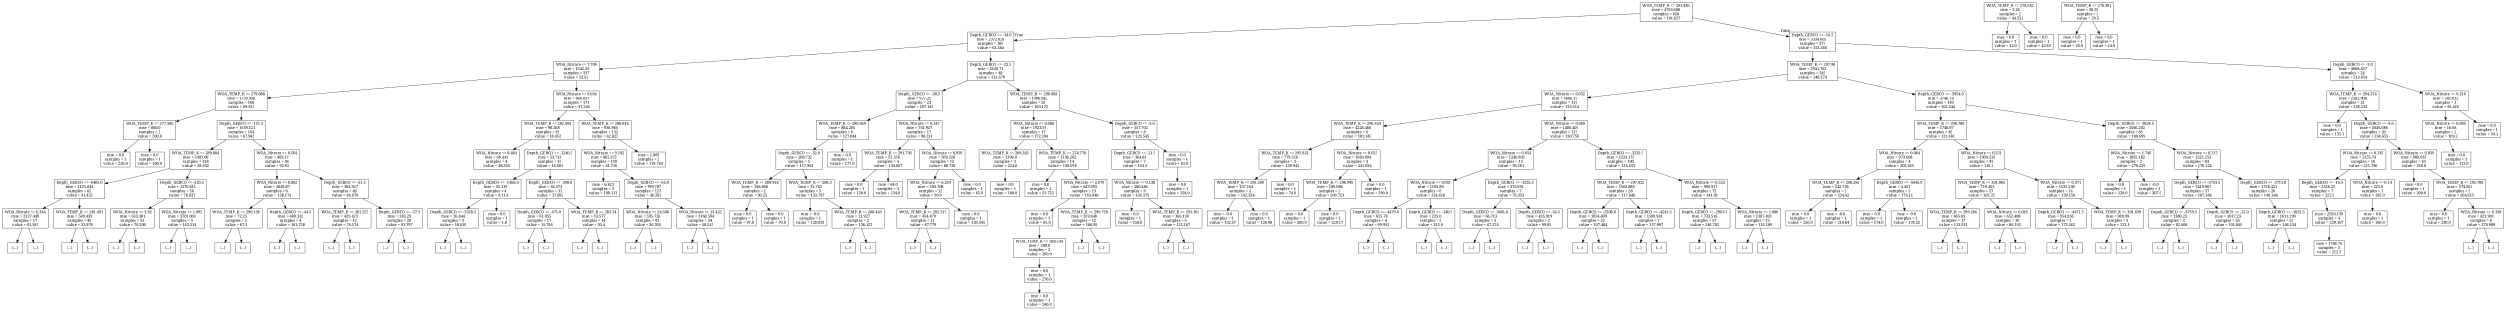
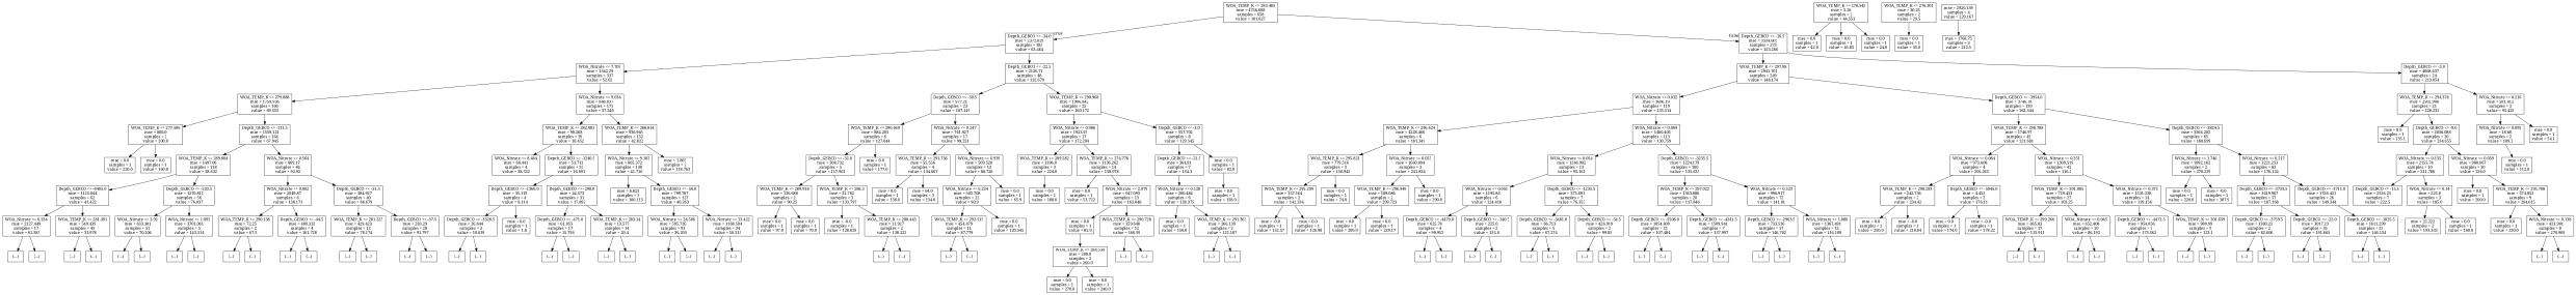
  digraph {
    fontname="Noto Serif"
    node [fontname="Noto Serif" shape=box]
    edge [fontname="Noto Serif"]
    n1 [label="WOA_TEMP_K <= 293.485\nmse = 4756.608\nsamples = 658\nvalue = 101.827"]
    n2 [label="Depth_GEBCO <= -34.0\nmse = 2372.029\nsamples = 385\nvalue = 63.464"]
    n3 [label="Depth_GEBCO <= -16.5\nmse = 3334.605\nsamples = 273\nvalue = 153.266"]
    n4 [label="WOA_Nitrate <= 7.709\nmse = 1542.29\nsamples = 337\nvalue = 52.62"]
    n5 [label="Depth_GEBCO <= -22.5\nmse = 2126.71\nsamples = 48\nvalue = 132.679"]
    n6 [label="WOA_TEMP_K <= 297.98\nmse = 2941.761\nsamples = 249\nvalue = 148.174"]
    n7 [label="Depth_GEBCO <= -3.0\nmse = 4068.637\nsamples = 24\nvalue = 213.054"]
    n8 [label="WOA_TEMP_K <= 279.088\nmse = 1759.936\nsamples = 166\nvalue = 69.555"]
    n9 [label="WOA_Nitrate <= 9.034\nmse = 848.037\nsamples = 171\nvalue = 37.246"]
    n10 [label="Depth_GEBCO <= -30.5\nmse = 977.21\nsamples = 23\nvalue = 107.149"]
    n11 [label="WOA_TEMP_K <= 290.968\nmse = 1906.842\nsamples = 25\nvalue = 160.172"]
    n12 [label="WOA_TEMP_K <= 277.506\nmse = 800.0\nsamples = 2\nvalue = 200.0"]
    n13 [label="Depth_GEBCO <= -111.5\nmse = 1559.121\nsamples = 164\nvalue = 67.945"]
    n14 [label="WOA_TEMP_K <= 282.083\nmse = 90.268\nsamples = 39\nvalue = 18.452"]
    n15 [label="WOA_TEMP_K <= 288.814\nmse = 936.965\nsamples = 132\nvalue = 42.822"]
    n16 [label="mse = 0.0\nsamples = 1\nvalue = 220.0"]
    n17 [label="mse = 0.0\nsamples = 1\nvalue = 160.0"]
    n18 [label="WOA_TEMP_K <= 289.804\nmse = 1497.06\nsamples = 118\nvalue = 58.632"]
    n19 [label="WOA_Nitrate <= 0.564\nmse = 869.17\nsamples = 46\nvalue = 92.92"]
    n20 [label="Depth_GEBCO <= -4405.0\nmse = 1125.044\nsamples = 62\nvalue = 41.422"]
    n21 [label="Depth_GEBCO <= -520.5\nmse = 1270.811\nsamples = 56\nvalue = 76.037"]
    n22 [label="WOA_Nitrate <= 0.062\nmse = 2049.87\nsamples = 6\nvalue = 138.171"]
    n23 [label="Depth_GEBCO <= -51.5\nmse = 384.927\nsamples = 40\nvalue = 86.679"]
    n24 [label="WOA_Nitrate <= 6.334\nmse = 2127.449\nsamples = 17\nvalue = 61.583"]
    n25 [label="WOA_TEMP_K <= 281.491\nmse = 549.439\nsamples = 45\nvalue = 33.978"]
    n26 [label="WOA_Nitrate <= 3.92\nmse = 633.301\nsamples = 51\nvalue = 70.206"]
    n27 [label="WOA_Nitrate <= 1.095\nmse = 3701.061\nsamples = 5\nvalue = 143.514"]
    n28 [label="(...)"]
    n29 [label="(...)"]
    n30 [label="(...)"]
    n31 [label="(...)"]
    n32 [label="(...)"]
    n33 [label="(...)"]
    n34 [label="(...)"]
    n35 [label="(...)"]
    n36 [label="WOA_TEMP_K <= 290.138\nmse = 72.25\nsamples = 2\nvalue = 67.5"]
    n37 [label="Depth_GEBCO <= -44.5\nmse = 489.332\nsamples = 4\nvalue = 161.728"]
    n38 [label="WOA_TEMP_K <= 281.225\nmse = 429.423\nsamples = 12\nvalue = 76.174"]
    n39 [label="Depth_GEBCO <= -37.5\nmse = 283.29\nsamples = 28\nvalue = 91.797"]
    n40 [label="(...)"]
    n41 [label="(...)"]
    n42 [label="(...)"]
    n43 [label="(...)"]
    n44 [label="(...)"]
    n45 [label="(...)"]
    n46 [label="(...)"]
    n47 [label="(...)"]
    n48 [label="WOA_Nitrate <= 8.484\nmse = 68.441\nsamples = 4\nvalue = 38.532"]
    n49 [label="Depth_GEBCO <= -1240.5\nmse = 53.713\nsamples = 35\nvalue = 16.691"]
    n50 [label="WOA_Nitrate <= 9.102\nmse = 865.372\nsamples = 130\nvalue = 41.716"]
    n51 [label="mse = 1.869\nsamples = 2\nvalue = 118.763"]
    n52 [label="Depth_GEBCO <= -1366.0\nmse = 35.119\nsamples = 4\nvalue = 8.114"]
    n53 [label="Depth_GEBCO <= -298.0\nmse = 44.573\nsamples = 31\nvalue = 17.892"]
    n54 [label="WOA_TEMP_K <= 278.542\nmse = 3.26\nsamples = 2\nvalue = 44.553"]
    n55 [label="mse = 0.0\nsamples = 1\nvalue = 42.0"]
    n56 [label="mse = 0.0\nsamples = 1\nvalue = 45.83"]
    n57 [label="WOA_TEMP_K <= 276.301\nmse = 30.25\nsamples = 2\nvalue = 29.5"]
    n58 [label="mse = 0.0\nsamples = 1\nvalue = 35.0"]
    n59 [label="mse = 0.0\nsamples = 1\nvalue = 24.0"]
    n60 [label="Depth_GEBCO <= -3328.5\nmse = 26.844\nsamples = 3\nvalue = 10.639"]
    n61 [label="mse = 0.0\nsamples = 1\nvalue = 1.8"]
    n62 [label="Depth_GEBCO <= -471.0\nmse = 61.055\nsamples = 17\nvalue = 15.756"]
    n63 [label="WOA_TEMP_K <= 283.14\nmse = 13.577\nsamples = 14\nvalue = 20.4"]
    n64 [label="(...)"]
    n65 [label="(...)"]
    n66 [label="(...)"]
    n67 [label="(...)"]
    n68 [label="(...)"]
    n69 [label="(...)"]
    n70 [label="mse = 6.823\nsamples = 3\nvalue = 100.113"]
    n71 [label="Depth_GEBCO <= -56.0\nmse = 799.787\nsamples = 127\nvalue = 40.263"]
    n72 [label="WOA_Nitrate <= 24.506\nmse = 595.726\nsamples = 93\nvalue = 36.205"]
    n73 [label="WOA_Nitrate <= 13.422\nmse = 1168.594\nsamples = 34\nvalue = 50.515"]
    n74 [label="(...)"]
    n75 [label="(...)"]
    n76 [label="(...)"]
    n77 [label="(...)"]
    n78 [label="WOA_TEMP_K <= 290.669\nmse = 884.205\nsamples = 6\nvalue = 127.044"]
    n79 [label="WOA_Nitrate <= 0.247\nmse = 761.927\nsamples = 17\nvalue = 98.231"]
    n80 [label="WOA_Nitrate <= 0.986\nmse = 1923.59\nsamples = 17\nvalue = 172.204"]
    n81 [label="Depth_GEBCO <= -3.0\nmse = 557.702\nsamples = 8\nvalue = 129.545"]
    n82 [label="Depth_GEBCO <= -32.0\nmse = 508.732\nsamples = 5\nvalue = 117.961"]
    n83 [label="mse = 0.0\nsamples = 1\nvalue = 177.0"]
    n84 [label="WOA_TEMP_K <= 291.736\nmse = 55.556\nsamples = 4\nvalue = 134.667"]
    n85 [label="WOA_Nitrate <= 6.939\nmse = 509.528\nsamples = 13\nvalue = 88.726"]
    n86 [label="WOA_TEMP_K <= 289.918\nmse = 136.688\nsamples = 2\nvalue = 90.25"]
    n87 [label="WOA_TEMP_K <= 288.3\nmse = 31.762\nsamples = 3\nvalue = 133.797"]
    n88 [label="mse = 0.0\nsamples = 1\nvalue = 97.0"]
    n89 [label="mse = 0.0\nsamples = 1\nvalue = 70.0"]
    n90 [label="mse = -0.0\nsamples = 1\nvalue = 128.029"]
    n91 [label="WOA_TEMP_K <= 288.443\nmse = 11.927\nsamples = 2\nvalue = 138.122"]
    n92 [label="(...)"]
    n93 [label="(...)"]
    n94 [label="mse = 0.0\nsamples = 1\nvalue = 138.0"]
    n95 [label="mse = 64.0\nsamples = 3\nvalue = 134.0"]
    n96 [label="WOA_Nitrate <= 6.234\nmse = 503.708\nsamples = 12\nvalue = 90.9"]
    n97 [label="mse = 0.0\nsamples = 1\nvalue = 65.9"]
    n98 [label="WOA_TEMP_K <= 292.519\nmse = 454.479\nsamples = 11\nvalue = 87.779"]
    n99 [label="mse = 0.0\nsamples = 1\nvalue = 120.545"]
    n100 [label="(...)"]
    n101 [label="(...)"]
    n102 [label="WOA_TEMP_K <= 289.282\nmse = 1396.0\nsamples = 3\nvalue = 224.0"]
    n103 [label="WOA_TEMP_K <= 274.778\nmse = 1136.262\nsamples = 14\nvalue = 158.078"]
    n104 [label="Depth_GEBCO <= -21.5\nmse = 364.81\nsamples = 7\nvalue = 134.3"]
    n105 [label="mse = 0.0\nsamples = 1\nvalue = 82.0"]
    n106 [label="mse = 0.0\nsamples = 1\nvalue = 188.0"]
    n107 [label="mse = 0.0\nsamples = 1\nvalue = 53.722"]
    n108 [label="WOA_Nitrate <= 2.079\nmse = 647.093\nsamples = 13\nvalue = 163.048"]
    n109 [label="WOA_TEMP_K <= 288.534\nmse = 200.0\nsamples = 2\nvalue = 260.0"]
    n110 [label="mse = 0.0\nsamples = 1\nvalue = 270.0"]
    n111 [label="mse = 0.0\nsamples = 1\nvalue = 240.0"]
    n112 [label="mse = 0.0\nsamples = 1\nvalue = 85.0"]
    n113 [label="WOA_TEMP_K <= 290.728\nmse = 359.648\nsamples = 12\nvalue = 166.95"]
    n114 [label="(...)"]
    n115 [label="(...)"]
    n116 [label="WOA_Nitrate <= 0.128\nmse = 280.484\nsamples = 6\nvalue = 128.375"]
    n117 [label="mse = 0.0\nsamples = 1\nvalue = 158.0"]
    n118 [label="mse = 0.0\nsamples = 1\nvalue = 150.0"]
    n119 [label="WOA_TEMP_K <= 291.363\nmse = 166.139\nsamples = 5\nvalue = 121.167"]
    n120 [label="(...)"]
    n121 [label="(...)"]
    n122 [label="WOA_Nitrate <= 0.032\nmse = 1686.19\nsamples = 119\nvalue = 133.514"]
    n123 [label="Depth_GEBCO <= -3954.0\nmse = 3746.78\nsamples = 130\nvalue = 162.344"]
    n124 [label="WOA_TEMP_K <= 294.374\nmse = 2502.908\nsamples = 21\nvalue = 228.232"]
    n125 [label="WOA_Nitrate <= 0.216\nmse = 581.012\nsamples = 3\nvalue = 95.425"]
    n126 [label="WOA_TEMP_K <= 296.424\nmse = 4228.466\nsamples = 6\nvalue = 181.349"]
    n127 [label="WOA_Nitrate <= 0.069\nmse = 1400.405\nsamples = 113\nvalue = 130.759"]
    n128 [label="WOA_TEMP_K <= 298.788\nmse = 1746.97\nsamples = 45\nvalue = 121.681"]
    n129 [label="Depth_GEBCO <= -3824.5\nmse = 3566.202\nsamples = 85\nvalue = 180.699"]
    n130 [label="WOA_TEMP_K <= 295.821\nmse = 779.516\nsamples = 3\nvalue = 130.945"]
    n131 [label="WOA_Nitrate <= 0.023\nmse = 1660.094\nsamples = 3\nvalue = 241.834"]
    n132 [label="WOA_Nitrate <= 0.054\nmse = 1246.902\nsamples = 13\nvalue = 95.161"]
    n133 [label="Depth_GEBCO <= -3235.5\nmse = 1224.179\nsamples = 100\nvalue = 135.633"]
    n134 [label="WOA_TEMP_K <= 295.209\nmse = 157.164\nsamples = 2\nvalue = 142.334"]
    n135 [label="mse = 0.0\nsamples = 1\nvalue = 74.0"]
    n136 [label="WOA_TEMP_K <= 296.949\nmse = 189.086\nsamples = 2\nvalue = 209.723"]
    n137 [label="mse = 0.0\nsamples = 1\nvalue = 290.0"]
    n138 [label="mse = -0.0\nsamples = 1\nvalue = 152.57"]
    n139 [label="mse = 0.0\nsamples = 1\nvalue = 126.98"]
    n140 [label="mse = 0.0\nsamples = 1\nvalue = 200.0"]
    n141 [label="mse = 0.0\nsamples = 1\nvalue = 229.17"]
    n142 [label="WOA_Nitrate <= 0.051\nmse = 1195.86\nsamples = 6\nvalue = 124.418"]
    n143 [label="Depth_GEBCO <= -1235.5\nmse = 375.691\nsamples = 7\nvalue = 76.353"]
    n144 [label="WOA_TEMP_K <= 297.022\nmse = 1563.886\nsamples = 28\nvalue = 117.846"]
    n145 [label="WOA_Nitrate <= 0.523\nmse = 996.917\nsamples = 72\nvalue = 141.01"]
    n146 [label="Depth_GEBCO <= -4479.0\nmse = 625.78\nsamples = 4\nvalue = 99.952"]
    n147 [label="Depth_GEBCO <= -140.5\nmse = 225.0\nsamples = 2\nvalue = 155.0"]
    n148 [label="Depth_GEBCO <= -3481.0\nmse = 66.713\nsamples = 5\nvalue = 67.274"]
    n149 [label="Depth_GEBCO <= -54.5\nmse = 426.919\nsamples = 2\nvalue = 99.05"]
    n150 [label="(...)"]
    n151 [label="(...)"]
    n152 [label="(...)"]
    n153 [label="(...)"]
    n154 [label="(...)"]
    n155 [label="(...)"]
    n156 [label="(...)"]
    n157 [label="(...)"]
    n158 [label="Depth_GEBCO <= -5508.0\nmse = 1054.409\nsamples = 21\nvalue = 107.484"]
    n159 [label="Depth_GEBCO <= -4241.5\nmse = 1509.941\nsamples = 7\nvalue = 157.997"]
    n160 [label="Depth_GEBCO <= -2963.5\nmse = 733.516\nsamples = 57\nvalue = 146.702"]
    n161 [label="WOA_Nitrate <= 1.086\nmse = 1387.491\nsamples = 15\nvalue = 116.109"]
    n162 [label="(...)"]
    n163 [label="(...)"]
    n164 [label="(...)"]
    n165 [label="(...)"]
    n166 [label="(...)"]
    n167 [label="(...)"]
    n168 [label="(...)"]
    n169 [label="(...)"]
    n170 [label="WOA_Nitrate <= 0.084\nmse = 973.608\nsamples = 4\nvalue = 205.265"]
    n171 [label="WOA_Nitrate <= 0.251\nmse = 1309.519\nsamples = 41\nvalue = 116.2"]
    n172 [label="WOA_Nitrate <= 1.746\nmse = 1892.182\nsamples = 2\nvalue = 270.229"]
    n173 [label="WOA_Nitrate <= 0.217\nmse = 3221.253\nsamples = 83\nvalue = 176.124"]
    n174 [label="WOA_TEMP_K <= 298.283\nmse = 242.736\nsamples = 2\nvalue = 234.42"]
    n175 [label="Depth_GEBCO <= -5045.0\nmse = 4.452\nsamples = 2\nvalue = 176.11"]
    n176 [label="WOA_TEMP_K <= 301.085\nmse = 719.453\nsamples = 27\nvalue = 103.25"]
    n177 [label="WOA_Nitrate <= 0.371\nmse = 1531.238\nsamples = 14\nvalue = 139.156"]
    n178 [label="mse = 0.0\nsamples = 1\nvalue = 250.0"]
    n179 [label="mse = -0.0\nsamples = 1\nvalue = 218.84"]
    n180 [label="mse = 0.0\nsamples = 1\nvalue = 174.0"]
    n181 [label="mse = -0.0\nsamples = 1\nvalue = 178.22"]
    n182 [label="WOA_TEMP_K <= 299.266\nmse = 465.83\nsamples = 17\nvalue = 113.911"]
    n183 [label="WOA_Nitrate <= 0.045\nmse = 652.408\nsamples = 10\nvalue = 86.192"]
    n184 [label="Depth_GEBCO <= -4471.5\nmse = 954.856\nsamples = 5\nvalue = 173.562"]
    n185 [label="WOA_TEMP_K <= 301.639\nmse = 989.99\nsamples = 9\nvalue = 123.1"]
    n186 [label="(...)"]
    n187 [label="(...)"]
    n188 [label="(...)"]
    n189 [label="(...)"]
    n190 [label="(...)"]
    n191 [label="(...)"]
    n192 [label="(...)"]
    n193 [label="(...)"]
    n194 [label="mse = 0.0\nsamples = 1\nvalue = 220.0"]
    n195 [label="mse = -0.0\nsamples = 1\nvalue = 307.9"]
    n196 [label="Depth_GEBCO <= -3733.5\nmse = 3419.967\nsamples = 57\nvalue = 187.168"]
    n197 [label="Depth_GEBCO <= -3711.0\nmse = 1726.421\nsamples = 26\nvalue = 149.344"]
    n198 [label="Depth_GEBCO <= -3759.5\nmse = 1380.23\nsamples = 2\nvalue = 82.606"]
    n199 [label="Depth_GEBCO <= -22.0\nmse = 3017.23\nsamples = 55\nvalue = 191.665"]
    n200 [label="Depth_GEBCO <= -1825.5\nmse = 1611.299\nsamples = 25\nvalue = 146.134"]
    n201 [label="(...)"]
    n202 [label="(...)"]
    n203 [label="(...)"]
    n204 [label="(...)"]
    n205 [label="(...)"]
    n206 [label="(...)"]
    n207 [label="mse = 0.0\nsamples = 1\nvalue = 135.1"]
    n208 [label="Depth_GEBCO <= -9.0\nmse = 2036.088\nsamples = 20\nvalue = 234.655"]
    n209 [label="WOA_Nitrate <= 0.095\nmse = 18.68\nsamples = 2\nvalue = 109.2"]
    n210 [label="mse = 0.0\nsamples = 1\nvalue = 54.1"]
    n211 [label="WOA_Nitrate <= 0.135\nmse = 2155.74\nsamples = 10\nvalue = 211.786"]
    n212 [label="WOA_Nitrate <= 0.039\nmse = 980.667\nsamples = 10\nvalue = 256.0"]
    n213 [label="Depth_GEBCO <= -15.5\nmse = 2526.25\nsamples = 7\nvalue = 222.5"]
    n214 [label="WOA_Nitrate <= 0.14\nmse = 225.0\nsamples = 3\nvalue = 185.0"]
    n215 [label="mse = 0.0\nsamples = 1\nvalue = 200.0"]
    n216 [label="WOA_TEMP_K <= 295.708\nmse = 574.852\nsamples = 9\nvalue = 264.615"]
    n217 [label="mse = 2920.139\nsamples = 4\nvalue = 229.167"]
+   n218 [label="mse = 22.222\nsamples = 2\nvalue = 193.333"]
    n219 [label="mse = 0.0\nsamples = 1\nvalue = 160.0"]
    n220 [label="mse = 1768.75\nsamples = 3\nvalue = 212.5"]
    n221 [label="mse = 0.0\nsamples = 1\nvalue = 230.0"]
    n222 [label="WOA_Nitrate <= 0.138\nmse = 421.901\nsamples = 8\nvalue = 270.909"]
    n223 [label="(...)"]
    n224 [label="(...)"]
    n225 [label="mse = 0.0\nsamples = 1\nvalue = 112.0"]
    n1 -> n2 [headlabel=True labelangle=45 labeldistance=2.5]
    n1 -> n3 [headlabel=False labelangle=-45 labeldistance=2.5]
    n2 -> n4
    n2 -> n5
    n3 -> n6
    n3 -> n7
    n4 -> n8
    n4 -> n9
    n5 -> n10
    n5 -> n11
    n6 -> n122
    n6 -> n123
    n7 -> n124
    n7 -> n125
    n8 -> n12
    n8 -> n13
    n9 -> n14
    n9 -> n15
    n10 -> n78
    n10 -> n79
    n11 -> n80
    n11 -> n81
    n12 -> n16
    n12 -> n17
    n13 -> n18
    n13 -> n19
    n14 -> n48
    n14 -> n49
    n15 -> n50
    n15 -> n51
    n18 -> n20
    n18 -> n21
    n19 -> n22
    n19 -> n23
    n20 -> n24
    n20 -> n25
    n21 -> n26
    n21 -> n27
    n22 -> n36
    n22 -> n37
    n23 -> n38
    n23 -> n39
    n24 -> n28
    n24 -> n29
    n25 -> n30
    n25 -> n31
    n26 -> n32
    n26 -> n33
    n27 -> n34
    n27 -> n35
    n36 -> n40
    n36 -> n41
    n37 -> n42
    n37 -> n43
    n38 -> n44
    n38 -> n45
    n39 -> n46
    n39 -> n47
    n49 -> n52
    n49 -> n53
    n50 -> n70
    n50 -> n71
    n52 -> n60
    n52 -> n61
    n53 -> n62
    n53 -> n63
    n54 -> n55
    n54 -> n56
    n57 -> n58
-   n57 -> n59
+   n54 -> n59
    n60 -> n64
    n60 -> n65
    n62 -> n66
    n62 -> n67
    n63 -> n68
    n63 -> n69
    n71 -> n72
    n71 -> n73
    n72 -> n74
    n72 -> n75
    n73 -> n76
    n73 -> n77
    n78 -> n82
    n78 -> n83
    n79 -> n84
    n79 -> n85
    n80 -> n102
    n80 -> n103
    n81 -> n104
    n81 -> n105
    n82 -> n86
    n82 -> n87
    n84 -> n94
    n84 -> n95
    n85 -> n96
    n85 -> n97
    n86 -> n88
    n86 -> n89
    n87 -> n90
    n87 -> n91
    n91 -> n92
    n91 -> n93
    n96 -> n98
    n96 -> n99
    n98 -> n100
    n98 -> n101
    n102 -> n106
    n103 -> n107
    n103 -> n108
    n104 -> n116
    n105 -> n117
    n108 -> n112
    n108 -> n113
    n109 -> n110
-   n110 -> n111
+   n109 -> n111
    n112 -> n109
    n113 -> n114
    n113 -> n115
    n116 -> n118
    n116 -> n119
    n119 -> n120
    n119 -> n121
    n122 -> n126
    n122 -> n127
    n123 -> n128
    n123 -> n129
    n124 -> n207
    n124 -> n208
    n125 -> n209
    n125 -> n210
    n126 -> n130
    n126 -> n131
    n127 -> n132
    n127 -> n133
    n128 -> n170
    n128 -> n171
    n129 -> n172
    n129 -> n173
    n130 -> n134
    n130 -> n135
    n131 -> n136
    n131 -> n137
    n132 -> n142
    n132 -> n143
    n133 -> n144
    n133 -> n145
    n134 -> n138
    n134 -> n139
    n136 -> n140
    n136 -> n141
    n142 -> n146
    n142 -> n147
    n143 -> n148
    n143 -> n149
    n144 -> n158
    n144 -> n159
    n145 -> n160
    n145 -> n161
    n146 -> n150
    n146 -> n151
    n147 -> n152
    n147 -> n153
    n148 -> n154
    n148 -> n155
    n149 -> n156
    n149 -> n157
    n158 -> n162
    n158 -> n163
    n159 -> n164
    n159 -> n165
    n160 -> n166
    n160 -> n167
    n161 -> n168
    n161 -> n169
    n170 -> n174
    n170 -> n175
    n171 -> n176
    n171 -> n177
    n172 -> n194
    n172 -> n195
    n173 -> n196
    n173 -> n197
    n174 -> n178
    n174 -> n179
    n175 -> n180
    n175 -> n181
    n176 -> n182
    n176 -> n183
    n177 -> n184
    n177 -> n185
    n182 -> n186
    n182 -> n187
    n183 -> n188
    n183 -> n189
    n184 -> n190
    n184 -> n191
    n185 -> n192
    n185 -> n193
    n196 -> n198
    n196 -> n199
    n197 -> n200
    n198 -> n201
    n198 -> n202
    n199 -> n203
    n199 -> n204
    n200 -> n205
    n200 -> n206
    n208 -> n211
    n208 -> n212
    n209 -> n225
    n211 -> n213
    n211 -> n214
    n212 -> n215
    n212 -> n216
-   n213 -> n217
+   n214 -> n218
    n214 -> n219
    n216 -> n221
    n216 -> n222
    n217 -> n220
    n222 -> n223
    n222 -> n224
  }
